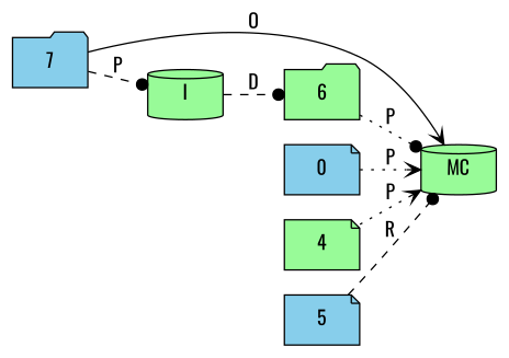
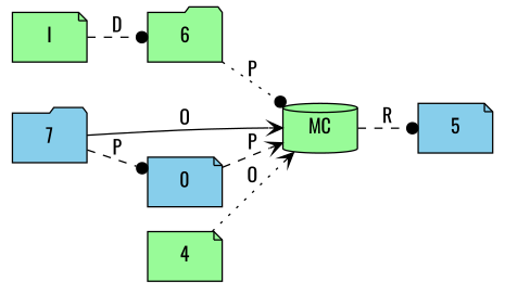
  digraph {
    fontname=Oswald
    rankdir=LR
    node [fillcolor=palegreen fontname=Oswald shape=note style=filled t=UNKNOWN]
    edge [arrowhead=dot fontname=Oswald style=dashed]
    n1 [l=621 label=MC s="parseInto()" shape=cylinder]
    n2 [label=6 shape=folder t=int v=0]
    n3 [fillcolor=skyblue label=0 t=String v="2004-06-09T10:20:30"]
    4 [t=int v=0]
    5 [fillcolor=skyblue n=dummy_]
-   n6 [l=620 label=I shape=cylinder t=MutableDateTime]
+   n6 [l=620 label=I t=MutableDateTime]
    7 [fillcolor=skyblue shape=folder t=long v="0L"]
    n2 -> n1 [label=P style=dotted]
-   n3 -> n1 [arrowhead=vee label=P style=dotted]
-   4 -> n1 [arrowhead=vee label=P style=dotted]
-   5 -> n1 [label=R]
+   n3 -> n1 [arrowhead=vee label=P]
+   4 -> n1 [arrowhead=vee label=O style=dotted]
+   n1 -> 5 [label=R]
    n6 -> n2 [label=D]
    7 -> n1 [arrowhead=vee label=O style=solid]
-   7 -> n6 [label=P]
+   7 -> n3 [label=P]
  }
